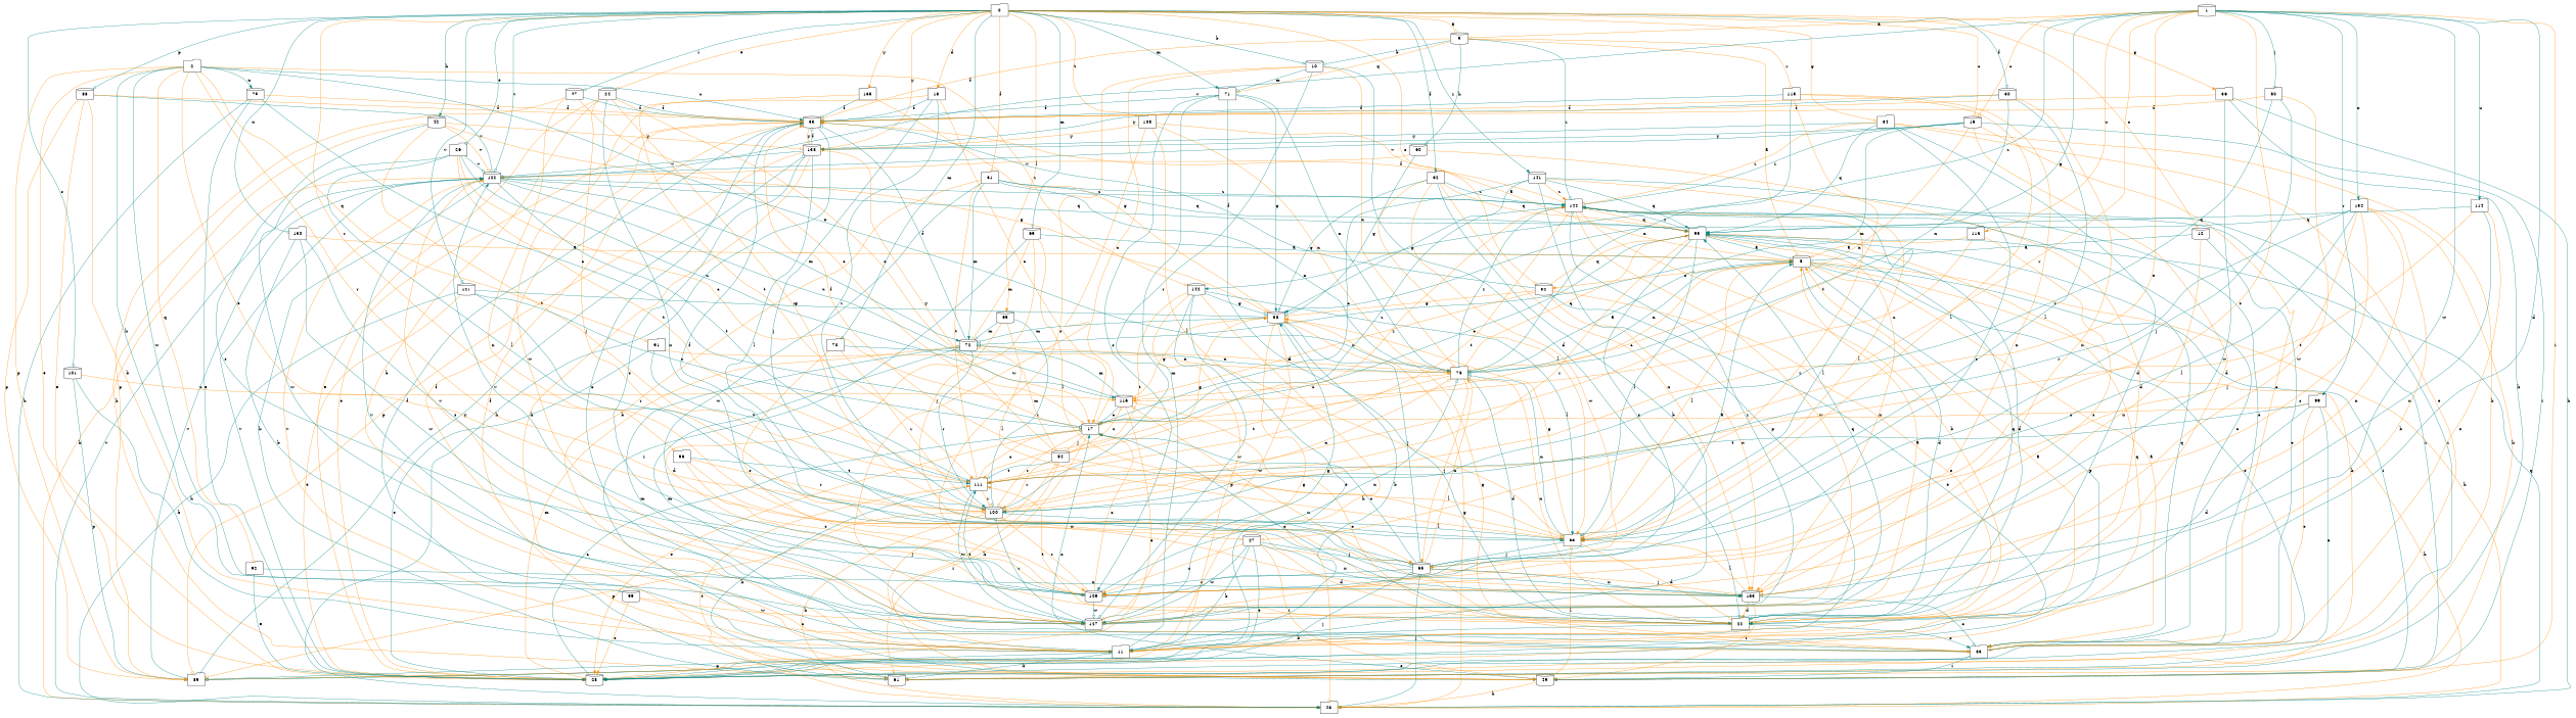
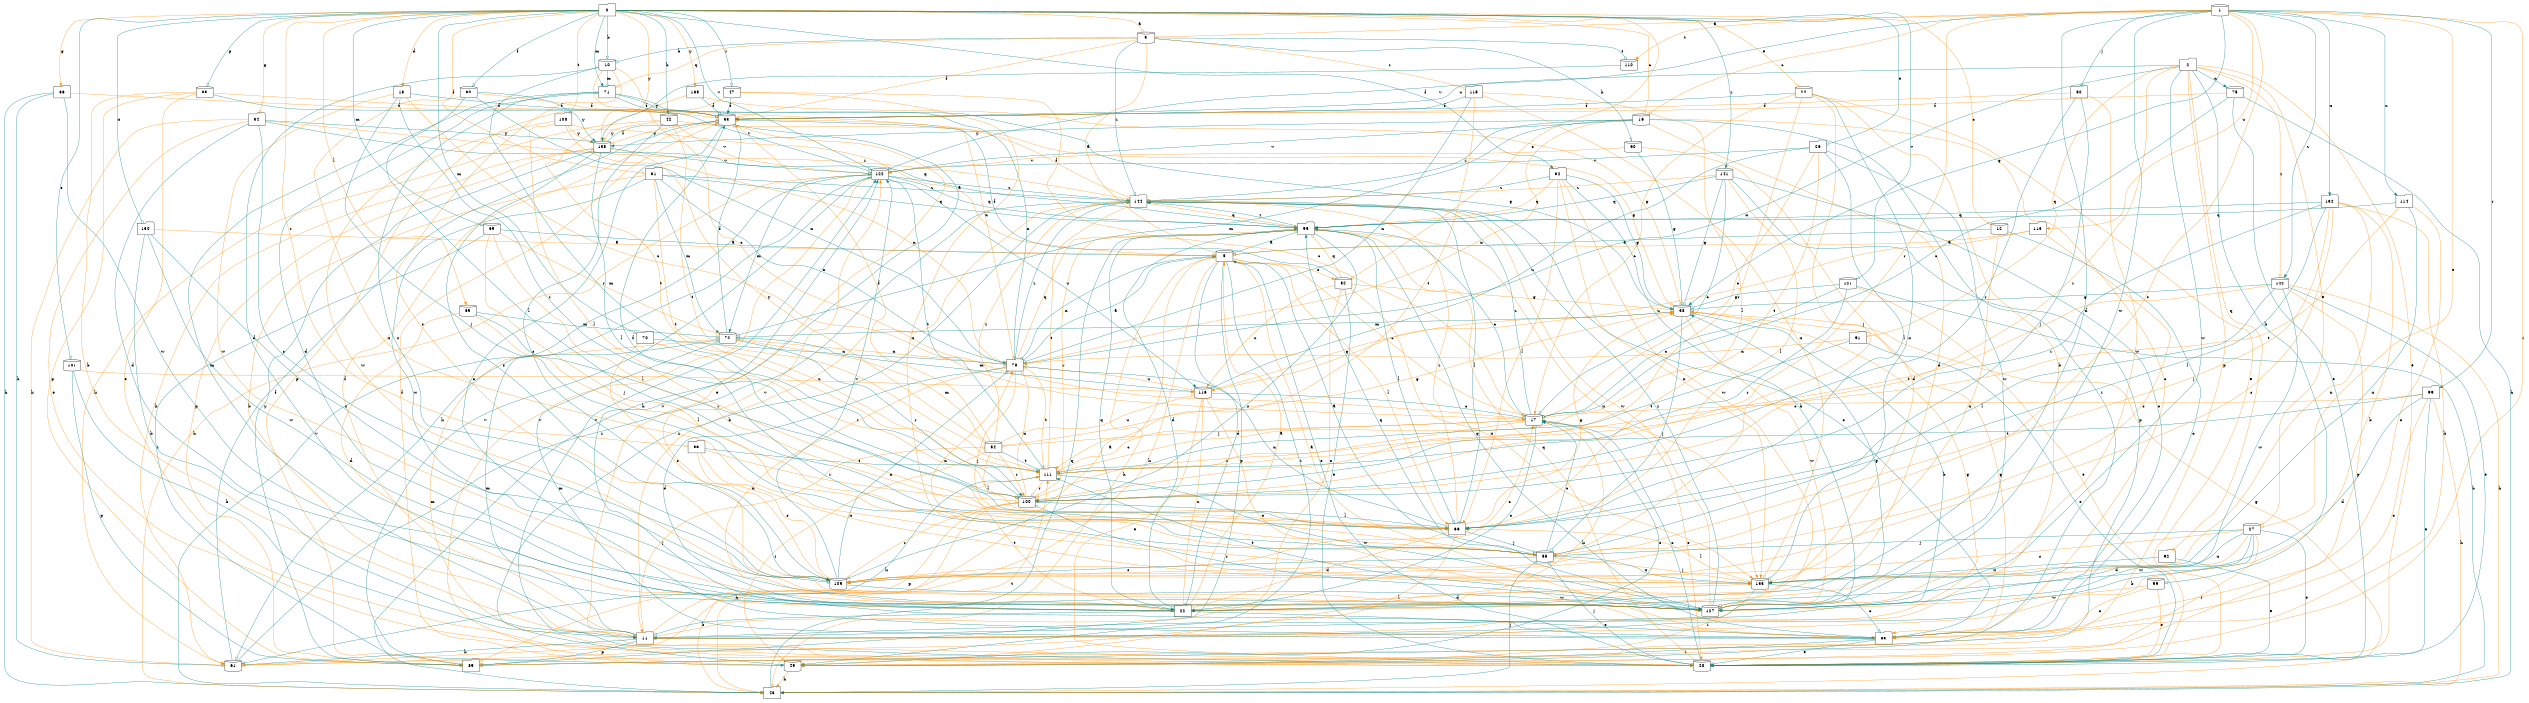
  strict digraph {
    node [shape=cylinder]
    edge [arrowhead=normal color=teal]
    0 [shape=folder]
    3
    10
    12
    16
    18 [shape=folder]
    24
    26 [shape=folder]
    30
    31 [shape=folder]
    32 [shape=folder]
    34 [shape=folder]
    36 [shape=folder]
    42
    47
    65
    69
    70 [shape=folder]
    71 [shape=folder]
    82
    88
    96 [shape=folder]
    101
    108 [shape=folder]
    121
    122
    130 [shape=folder]
    135 [shape=folder]
    138
    141
+   110
    33
    5
    60
    115 [shape=folder]
    144 [shape=folder]
    22 [shape=folder]
    100
    105
    78 [shape=folder]
    17
    83 [shape=folder]
    133
    49
    72
    127
    55
    28
    11 [shape=folder]
    66 [shape=folder]
    111 [shape=folder]
    116
    95 [shape=folder]
    38
    61
    43 [shape=folder]
    89 [shape=folder]
    1
    27
    50 [shape=folder]
    99 [shape=folder]
    113 [shape=folder]
    114 [shape=folder]
    132 [shape=folder]
    142
    2 [shape=folder]
    59
    75
    91 [shape=folder]
    92 [shape=folder]
    54
    0 -> 3 [arrowhead=odot color=darkorange label=a]
    0 -> 10 [arrowhead=onormal label=b]
    0 -> 12 [arrowhead=onormal color=darkorange label=c]
    0 -> 16 [arrowhead=odot color=darkorange label=c]
    0 -> 18 [color=darkorange label=d]
    0 -> 24 [arrowhead=odot color=darkorange label=e]
    0 -> 26 [arrowhead=odot label=e]
    0 -> 30 [arrowhead=onormal label=f]
    0 -> 31 [arrowhead=onormal color=darkorange label=f]
    0 -> 32 [label=f]
    0 -> 34 [arrowhead=onormal color=darkorange label=g]
    0 -> 36 [color=darkorange label=g]
    0 -> 42 [label=h]
    0 -> 47 [arrowhead=onormal label=i]
    0 -> 65 [color=darkorange label=l]
    0 -> 69 [arrowhead=onormal label=m]
    0 -> 70 [arrowhead=onormal label=m]
    0 -> 71 [label=m]
    0 -> 82 [arrowhead=odot color=darkorange label=o]
    0 -> 88 [arrowhead=onormal label=p]
    0 -> 96 [arrowhead=onormal color=darkorange label=r]
    0 -> 101 [arrowhead=onormal label=s]
    0 -> 108 [arrowhead=onormal color=darkorange label=t]
    0 -> 121 [arrowhead=onormal label=v]
    0 -> 122 [arrowhead=onormal label=v]
    0 -> 130 [arrowhead=odot label=x]
    0 -> 135 [color=darkorange label=y]
    0 -> 138 [arrowhead=onormal color=darkorange label=y]
    0 -> 141 [label=z]
    3 -> 10 [arrowhead=odot label=b]
    3 -> 71 [arrowhead=onormal color=darkorange label=q]
+   3 -> 110 [arrowhead=odot label=t]
    3 -> 33 [arrowhead=onormal color=darkorange label=f]
    3 -> 5 [arrowhead=odot color=darkorange label=a]
    3 -> 60 [arrowhead=onormal label=k]
    3 -> 115 [arrowhead=odot color=darkorange label=r]
    3 -> 144 [arrowhead=onormal label=z]
    10 -> 71 [arrowhead=odot label=m]
    10 -> 22 [arrowhead=onormal label=d]
    10 -> 100 [arrowhead=odot label=r]
    10 -> 105 [color=darkorange label=s]
    10 -> 78 [arrowhead=odot color=darkorange label=n]
    10 -> 17 [arrowhead=odot color=darkorange label=c]
    12 -> 5 [arrowhead=odot label=a]
    12 -> 83 [arrowhead=onormal label=o]
    12 -> 133 [arrowhead=onormal color=darkorange label=x]
    16 -> 122 [arrowhead=odot label=v]
    16 -> 138 [label=y]
    16 -> 144 [arrowhead=odot label=z]
    16 -> 22 [color=darkorange label=d]
    16 -> 78 [arrowhead=onormal color=darkorange label=n]
    16 -> 83 [color=darkorange label=o]
    16 -> 49 [label=i]
    16 -> 72 [arrowhead=onormal label=m]
    18 -> 33 [arrowhead=odot label=f]
    18 -> 100 [arrowhead=odot label=r]
    18 -> 17 [color=darkorange label=c]
    18 -> 127 [arrowhead=onormal color=darkorange label=w]
    18 -> 55 [arrowhead=onormal label=j]
    24 -> 33 [arrowhead=onormal label=f]
    24 -> 100 [color=darkorange label=r]
    24 -> 17 [color=darkorange label=c]
    24 -> 133 [arrowhead=odot label=x]
    24 -> 55 [arrowhead=odot color=darkorange label=j]
    24 -> 28 [arrowhead=onormal color=darkorange label=e]
    24 -> 11 [arrowhead=onormal color=darkorange label=b]
    26 -> 122 [arrowhead=onormal label=v]
    26 -> 17 [arrowhead=odot color=darkorange label=c]
    26 -> 127 [arrowhead=onormal label=w]
    26 -> 66 [label=l]
    26 -> 111 [color=darkorange label=t]
    26 -> 116 [arrowhead=odot label=u]
    30 -> 138 [label=y]
    30 -> 33 [arrowhead=odot color=darkorange label=f]
    30 -> 78 [arrowhead=odot label=n]
    30 -> 133 [color=darkorange label=x]
    30 -> 66 [label=l]
    31 -> 144 [label=z]
    31 -> 78 [label=n]
    31 -> 72 [label=m]
    31 -> 127 [label=w]
    31 -> 11 [color=darkorange label=b]
    31 -> 111 [arrowhead=odot color=darkorange label=t]
    31 -> 95 [arrowhead=onormal label=q]
    32 -> 144 [arrowhead=odot label=z]
    32 -> 133 [color=darkorange label=x]
    32 -> 127 [arrowhead=odot color=darkorange label=w]
    32 -> 11 [label=b]
    32 -> 66 [color=darkorange label=l]
    32 -> 95 [color=darkorange label=q]
    32 -> 38 [arrowhead=onormal label=g]
    34 -> 138 [label=y]
    34 -> 144 [arrowhead=odot color=darkorange label=z]
    34 -> 22 [arrowhead=onormal label=d]
    34 -> 105 [arrowhead=odot label=s]
    34 -> 28 [arrowhead=onormal color=darkorange label=e]
    34 -> 95 [label=q]
    34 -> 61 [arrowhead=odot color=darkorange label=k]
    36 -> 33 [arrowhead=odot color=darkorange label=f]
    36 -> 127 [arrowhead=onormal label=w]
    36 -> 61 [arrowhead=onormal label=k]
    36 -> 43 [label=h]
    42 -> 122 [arrowhead=onormal color=darkorange label=v]
    42 -> 138 [arrowhead=onormal color=darkorange label=y]
    42 -> 105 [arrowhead=onormal label=s]
    42 -> 111 [arrowhead=odot color=darkorange label=t]
    42 -> 38 [arrowhead=onormal color=darkorange label=g]
    42 -> 61 [arrowhead=onormal color=darkorange label=k]
    47 -> 33 [label=f]
    47 -> 17 [arrowhead=onormal color=darkorange label=c]
    47 -> 133 [color=darkorange label=x]
    47 -> 89 [arrowhead=onormal color=darkorange label=p]
    65 -> 22 [arrowhead=onormal color=darkorange label=d]
    65 -> 100 [arrowhead=onormal label=r]
    65 -> 72 [arrowhead=onormal label=m]
    65 -> 66 [color=darkorange label=l]
    69 -> 5 [arrowhead=onormal label=a]
    69 -> 49 [label=i]
    69 -> 72 [arrowhead=odot color=darkorange label=m]
    69 -> 55 [color=darkorange label=j]
    69 -> 66 [arrowhead=onormal color=darkorange label=l]
    70 -> 100 [arrowhead=odot color=darkorange label=r]
    70 -> 105 [color=darkorange label=s]
    70 -> 78 [arrowhead=odot label=n]
    71 -> 33 [arrowhead=odot label=f]
    71 -> 22 [arrowhead=odot label=d]
    71 -> 105 [label=s]
    71 -> 78 [arrowhead=onormal label=n]
    71 -> 38 [label=g]
    82 -> 33 [arrowhead=odot label=f]
    82 -> 133 [color=darkorange label=x]
    82 -> 28 [label=e]
    82 -> 116 [color=darkorange label=u]
    82 -> 95 [arrowhead=onormal color=darkorange label=q]
    82 -> 38 [arrowhead=onormal color=darkorange label=g]
    88 -> 122 [arrowhead=odot label=v]
    88 -> 33 [arrowhead=odot color=darkorange label=f]
    88 -> 28 [arrowhead=onormal color=darkorange label=e]
    88 -> 11 [arrowhead=onormal color=darkorange label=b]
    88 -> 89 [color=darkorange label=p]
    96 -> 100 [arrowhead=odot color=darkorange label=r]
    96 -> 105 [arrowhead=onormal color=darkorange label=s]
    96 -> 133 [arrowhead=onormal color=darkorange label=x]
    96 -> 111 [label=t]
    101 -> 11 [label=b]
    101 -> 116 [color=darkorange label=u]
    101 -> 89 [arrowhead=odot label=p]
    108 -> 138 [arrowhead=onormal color=darkorange label=y]
    108 -> 5 [color=darkorange label=a]
    108 -> 78 [arrowhead=odot color=darkorange label=n]
    108 -> 127 [arrowhead=onormal color=darkorange label=w]
    108 -> 66 [arrowhead=onormal color=darkorange label=l]
    121 -> 100 [arrowhead=onormal label=r]
    121 -> 17 [arrowhead=odot label=c]
    121 -> 28 [color=darkorange label=e]
    121 -> 38 [arrowhead=odot label=g]
    121 -> 43 [label=h]
    122 -> 144 [arrowhead=odot label=z]
    122 -> 72 [label=m]
    122 -> 111 [arrowhead=onormal label=t]
    122 -> 116 [label=u]
    122 -> 95 [label=q]
    122 -> 61 [arrowhead=onormal label=k]
    122 -> 43 [arrowhead=odot color=darkorange label=h]
    130 -> 5 [arrowhead=odot color=darkorange label=a]
    130 -> 105 [arrowhead=odot label=s]
    130 -> 127 [arrowhead=odot label=w]
    130 -> 11 [arrowhead=odot label=b]
    135 -> 33 [arrowhead=odot label=f]
    135 -> 111 [color=darkorange label=t]
    135 -> 38 [arrowhead=odot color=darkorange label=g]
    138 -> 122 [arrowhead=odot label=v]
    138 -> 33 [arrowhead=odot label=f]
    138 -> 105 [arrowhead=onormal label=s]
    138 -> 66 [arrowhead=odot label=l]
    138 -> 61 [color=darkorange label=k]
    138 -> 89 [arrowhead=odot color=darkorange label=p]
    141 -> 144 [color=darkorange label=z]
    141 -> 17 [arrowhead=onormal label=c]
    141 -> 83 [label=o]
    141 -> 66 [color=darkorange label=l]
    141 -> 95 [label=q]
    141 -> 38 [arrowhead=odot label=g]
    141 -> 89 [arrowhead=onormal label=p]
+   110 -> 138 [label=y]
    33 -> 138 [arrowhead=onormal color=darkorange label=y]
    33 -> 83 [arrowhead=odot label=o]
    33 -> 28 [arrowhead=onormal color=darkorange label=e]
    33 -> 43 [arrowhead=odot label=h]
    5 -> 82 [color=darkorange label=o]
    5 -> 22 [arrowhead=odot label=d]
    5 -> 78 [arrowhead=odot label=n]
    5 -> 17 [arrowhead=onormal color=darkorange label=c]
    5 -> 49 [label=i]
    5 -> 28 [arrowhead=odot label=e]
    5 -> 66 [color=darkorange label=l]
    5 -> 61 [arrowhead=odot color=darkorange label=k]
    5 -> 43 [arrowhead=onormal color=darkorange label=h]
    5 -> 89 [arrowhead=onormal label=p]
    60 -> 122 [color=darkorange label=v]
    60 -> 22 [arrowhead=onormal color=darkorange label=d]
    60 -> 38 [arrowhead=odot label=g]
    115 -> 33 [label=f]
    115 -> 78 [arrowhead=odot label=n]
    115 -> 133 [arrowhead=onormal color=darkorange label=x]
    115 -> 66 [arrowhead=onormal color=darkorange label=l]
    115 -> 111 [color=darkorange label=t]
    144 -> 33 [color=darkorange label=f]
    144 -> 83 [label=o]
    144 -> 127 [arrowhead=odot color=darkorange label=w]
    144 -> 11 [color=darkorange label=b]
    144 -> 66 [arrowhead=odot label=l]
    144 -> 111 [arrowhead=onormal color=darkorange label=t]
    144 -> 95 [arrowhead=onormal color=darkorange label=q]
    22 -> 5 [color=darkorange label=a]
    22 -> 78 [arrowhead=odot color=darkorange label=n]
    22 -> 17 [arrowhead=odot label=c]
    22 -> 83 [label=o]
    22 -> 11 [arrowhead=onormal label=b]
    22 -> 111 [color=darkorange label=t]
    22 -> 116 [arrowhead=onormal color=darkorange label=u]
    22 -> 95 [arrowhead=onormal label=q]
    100 -> 78 [arrowhead=onormal color=darkorange label=n]
    100 -> 66 [arrowhead=onormal label=l]
    100 -> 43 [color=darkorange label=h]
    100 -> 89 [arrowhead=onormal color=darkorange label=p]
    105 -> 122 [label=v]
    105 -> 100 [arrowhead=onormal color=darkorange label=r]
    105 -> 78 [arrowhead=onormal label=n]
    105 -> 17 [color=darkorange label=c]
    105 -> 127 [arrowhead=onormal label=w]
    78 -> 5 [label=a]
    78 -> 144 [label=z]
    78 -> 22 [label=d]
    78 -> 55 [color=darkorange label=j]
    78 -> 111 [arrowhead=onormal color=darkorange label=t]
    78 -> 116 [arrowhead=onormal color=darkorange label=u]
    78 -> 95 [color=darkorange label=q]
    17 -> 144 [label=z]
    17 -> 100 [arrowhead=onormal color=darkorange label=r]
    17 -> 28 [color=darkorange label=e]
    17 -> 61 [arrowhead=onormal color=darkorange label=k]
    17 -> 54 [arrowhead=odot color=darkorange label=j]
    83 -> 122 [label=v]
    83 -> 5 [arrowhead=odot color=darkorange label=a]
    83 -> 49 [arrowhead=odot label=i]
    83 -> 72 [arrowhead=odot label=m]
    83 -> 28 [arrowhead=onormal label=e]
    83 -> 95 [label=q]
    83 -> 38 [arrowhead=onormal color=darkorange label=g]
    133 -> 22 [color=darkorange label=d]
    133 -> 83 [arrowhead=onormal label=o]
    133 -> 49 [arrowhead=odot color=darkorange label=i]
    133 -> 55 [arrowhead=odot color=darkorange label=j]
    133 -> 66 [color=darkorange label=l]
    49 -> 122 [arrowhead=onormal color=darkorange label=v]
    49 -> 33 [color=darkorange label=f]
    49 -> 144 [arrowhead=odot label=z]
    49 -> 17 [label=c]
    49 -> 66 [arrowhead=odot color=darkorange label=l]
    49 -> 43 [color=darkorange label=h]
    72 -> 33 [arrowhead=odot label=f]
    72 -> 100 [label=r]
    72 -> 78 [arrowhead=odot color=darkorange label=n]
    127 -> 122 [color=darkorange label=v]
    127 -> 144 [arrowhead=odot label=z]
    127 -> 100 [arrowhead=odot label=r]
    127 -> 111 [label=t]
    127 -> 95 [label=q]
    127 -> 38 [label=g]
    55 -> 33 [label=f]
    55 -> 5 [label=a]
    55 -> 105 [label=s]
    55 -> 78 [color=darkorange label=n]
    55 -> 17 [label=c]
    55 -> 133 [arrowhead=odot label=x]
    28 -> 122 [label=v]
    28 -> 17 [arrowhead=odot label=c]
    28 -> 72 [arrowhead=onormal color=darkorange label=m]
    28 -> 55 [arrowhead=odot label=j]
    28 -> 95 [arrowhead=odot color=darkorange label=q]
    11 -> 71 [arrowhead=onormal label=m]
    11 -> 82 [arrowhead=odot color=darkorange label=o]
    11 -> 33 [arrowhead=odot color=darkorange label=f]
    11 -> 5 [color=darkorange label=a]
    11 -> 72 [arrowhead=odot label=m]
    11 -> 38 [arrowhead=odot color=darkorange label=g]
    11 -> 61 [arrowhead=odot label=k]
    11 -> 89 [arrowhead=odot label=p]
    11 -> 54 [arrowhead=odot color=darkorange label=j]
    66 -> 144 [color=darkorange label=z]
    66 -> 22 [arrowhead=odot color=darkorange label=d]
    66 -> 78 [arrowhead=onormal label=n]
    66 -> 55 [arrowhead=onormal label=j]
    66 -> 38 [color=darkorange label=g]
    111 -> 100 [arrowhead=onormal color=darkorange label=r]
    111 -> 17 [arrowhead=odot color=darkorange label=c]
    111 -> 127 [label=w]
    111 -> 61 [arrowhead=onormal label=k]
    116 -> 17 [arrowhead=odot label=c]
    116 -> 83 [arrowhead=onormal color=darkorange label=o]
    116 -> 72 [arrowhead=onormal label=m]
    116 -> 28 [arrowhead=odot color=darkorange label=e]
    116 -> 38 [color=darkorange label=g]
    95 -> 5 [arrowhead=odot label=a]
    95 -> 144 [label=z]
    95 -> 22 [arrowhead=odot label=d]
    95 -> 100 [arrowhead=onormal color=darkorange label=r]
    95 -> 105 [arrowhead=onormal label=s]
    95 -> 17 [arrowhead=odot label=c]
    95 -> 133 [color=darkorange label=x]
    95 -> 66 [arrowhead=onormal label=l]
    38 -> 72 [arrowhead=onormal label=m]
    38 -> 127 [arrowhead=odot color=darkorange label=w]
    38 -> 55 [arrowhead=odot label=j]
    38 -> 11 [arrowhead=onormal label=b]
    61 -> 33 [arrowhead=odot label=f]
    61 -> 144 [arrowhead=onormal label=z]
    43 -> 122 [arrowhead=onormal label=v]
    43 -> 55 [arrowhead=odot label=j]
    43 -> 111 [color=darkorange label=t]
    43 -> 95 [arrowhead=odot label=q]
    43 -> 38 [color=darkorange label=g]
    89 -> 122 [arrowhead=onormal label=v]
    89 -> 138 [arrowhead=odot label=y]
    1 -> 3 [arrowhead=onormal color=darkorange label=a]
    1 -> 16 [arrowhead=onormal color=darkorange label=c]
    1 -> 122 [arrowhead=odot label=v]
+   1 -> 110 [color=darkorange label=t]
    1 -> 22 [arrowhead=onormal label=d]
    1 -> 100 [arrowhead=onormal color=darkorange label=r]
    1 -> 105 [arrowhead=onormal color=darkorange label=s]
    1 -> 49 [arrowhead=onormal color=darkorange label=i]
    1 -> 127 [arrowhead=odot label=w]
    1 -> 38 [label=g]
    1 -> 27 [arrowhead=onormal color=darkorange label=e]
    1 -> 50 [arrowhead=odot label=j]
    1 -> 99 [label=r]
    1 -> 113 [color=darkorange label=u]
    1 -> 114 [label=u]
    1 -> 132 [label=x]
    1 -> 142 [label=z]
    27 -> 22 [arrowhead=odot color=darkorange label=d]
    27 -> 105 [color=darkorange label=s]
    27 -> 133 [label=x]
    27 -> 49 [arrowhead=onormal color=darkorange label=i]
    27 -> 127 [label=w]
    27 -> 55 [arrowhead=odot label=j]
    27 -> 28 [label=e]
    27 -> 11 [arrowhead=odot label=b]
    50 -> 33 [color=darkorange label=f]
    50 -> 100 [arrowhead=onormal label=r]
    50 -> 127 [arrowhead=odot color=darkorange label=w]
    50 -> 55 [arrowhead=odot label=j]
    99 -> 22 [label=d]
    99 -> 17 [arrowhead=odot color=darkorange label=c]
    99 -> 83 [arrowhead=onormal color=darkorange label=o]
    99 -> 28 [label=e]
    99 -> 111 [arrowhead=onormal label=t]
    99 -> 43 [arrowhead=onormal color=darkorange label=h]
    113 -> 5 [arrowhead=onormal color=darkorange label=a]
    113 -> 105 [color=darkorange label=s]
    113 -> 116 [color=darkorange label=u]
    114 -> 83 [color=darkorange label=o]
    114 -> 133 [arrowhead=onormal label=x]
    114 -> 111 [arrowhead=onormal color=darkorange label=t]
    114 -> 95 [label=q]
    132 -> 100 [label=r]
    132 -> 105 [arrowhead=odot color=darkorange label=s]
    132 -> 133 [arrowhead=odot color=darkorange label=x]
    132 -> 55 [color=darkorange label=j]
    132 -> 11 [arrowhead=odot color=darkorange label=b]
    132 -> 66 [arrowhead=odot label=l]
    132 -> 95 [arrowhead=odot label=q]
    132 -> 61 [arrowhead=onormal color=darkorange label=k]
    142 -> 127 [arrowhead=onormal label=w]
    142 -> 28 [arrowhead=odot label=e]
    142 -> 66 [label=l]
    142 -> 111 [color=darkorange label=t]
    142 -> 38 [arrowhead=onormal label=g]
    142 -> 43 [arrowhead=odot color=darkorange label=h]
    142 -> 89 [arrowhead=odot color=darkorange label=p]
    2 -> 33 [label=u]
    2 -> 100 [arrowhead=onormal color=darkorange label=r]
    2 -> 78 [arrowhead=onormal label=n]
    2 -> 127 [label=w]
    2 -> 28 [arrowhead=onormal color=darkorange label=e]
    2 -> 89 [color=darkorange label=p]
    2 -> 27 [arrowhead=onormal color=darkorange label=e]
    2 -> 142 [arrowhead=onormal color=darkorange label=z]
    2 -> 59 [arrowhead=onormal label=k]
    2 -> 75 [label=n]
    2 -> 91 [arrowhead=onormal color=darkorange label=q]
    2 -> 92 [arrowhead=odot color=darkorange label=q]
    59 -> 83 [color=darkorange label=o]
    59 -> 127 [arrowhead=odot color=darkorange label=w]
    59 -> 28 [color=darkorange label=e]
    75 -> 33 [arrowhead=onormal color=darkorange label=f]
    75 -> 17 [arrowhead=odot label=c]
    75 -> 28 [arrowhead=odot label=e]
    75 -> 43 [label=h]
    91 -> 78 [color=darkorange label=n]
    91 -> 28 [arrowhead=onormal label=e]
    91 -> 111 [arrowhead=odot label=t]
    92 -> 133 [label=x]
    92 -> 28 [arrowhead=odot label=e]
    54 -> 138 [arrowhead=odot color=darkorange label=y]
    54 -> 33 [color=darkorange label=f]
    54 -> 144 [color=darkorange label=z]
    54 -> 100 [color=darkorange label=r]
    54 -> 49 [arrowhead=onormal color=darkorange label=i]
    54 -> 72 [arrowhead=odot color=darkorange label=m]
    54 -> 66 [arrowhead=onormal color=darkorange label=l]
    54 -> 111 [arrowhead=onormal label=t]
    54 -> 116 [arrowhead=onormal color=darkorange label=u]
    54 -> 38 [color=darkorange label=g]
  }
